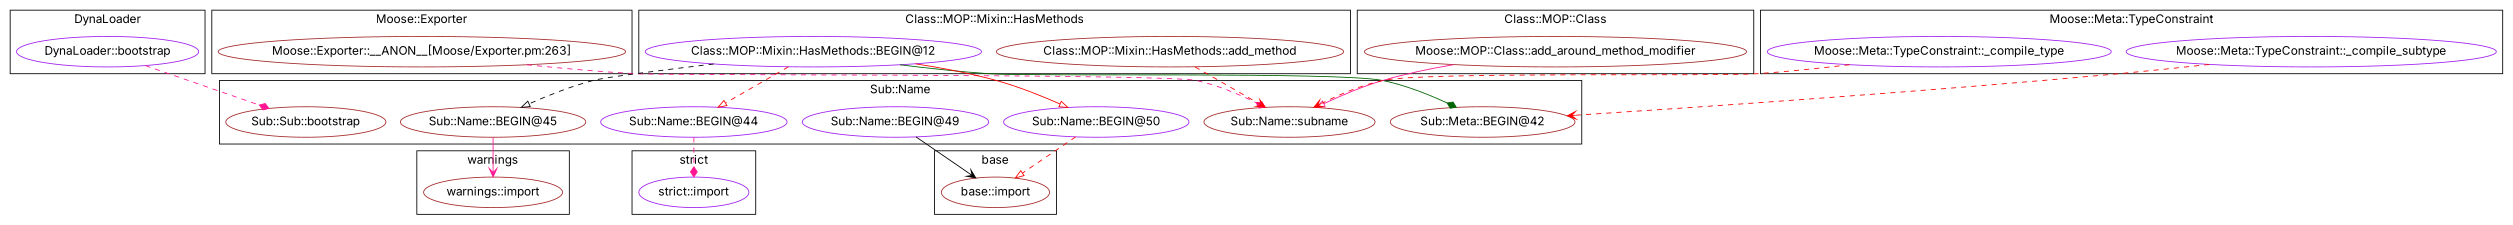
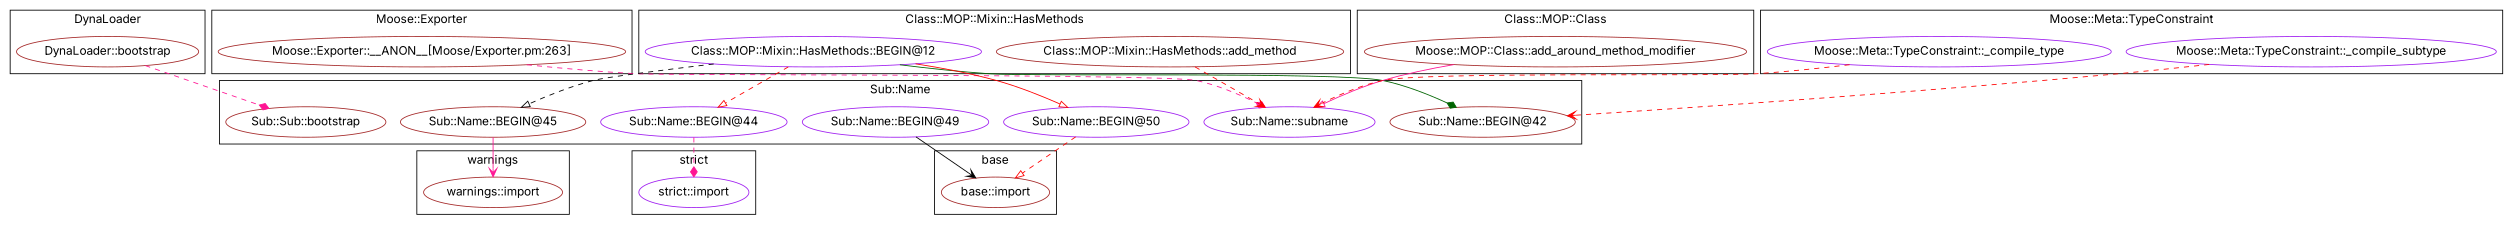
  digraph {
    fontname=Inter
    node [color=purple fontname=Inter]
    edge [arrowhead=vee color=red fontname=Inter style=dashed]
    "warnings::import" [color=brown]
-   "DynaLoader::bootstrap"
+   "DynaLoader::bootstrap" [color=brown]
    "Moose::Exporter::__ANON__[Moose/Exporter.pm:263]" [color=brown]
    "Class::MOP::Mixin::HasMethods::add_method" [color=brown]
    "Class::MOP::Mixin::HasMethods::BEGIN@12"
    "Sub::Name::BEGIN@45" [color=brown]
-   "Sub::Name::subname" [color=brown]
+   "Sub::Name::subname"
    "Sub::Name::BEGIN@44"
-   "Sub::Name::BEGIN@42" [color=brown label="Sub::Meta::BEGIN@42"]
+   "Sub::Name::BEGIN@42" [color=brown]
    n10 [color=brown label="Sub::Sub::bootstrap"]
    "Sub::Name::BEGIN@50"
    "Sub::Name::BEGIN@49"
    "base::import" [color=brown]
    "strict::import"
    n15 [color=brown label="Moose::MOP::Class::add_around_method_modifier"]
    "Moose::Meta::TypeConstraint::_compile_subtype"
    "Moose::Meta::TypeConstraint::_compile_type"
    subgraph cluster_1 {
      label=warnings
      "warnings::import"
    }
    subgraph cluster_2 {
      label=DynaLoader
      "DynaLoader::bootstrap"
    }
    subgraph cluster_3 {
      label="Moose::Exporter"
      "Moose::Exporter::__ANON__[Moose/Exporter.pm:263]"
    }
    subgraph cluster_4 {
      label="Class::MOP::Mixin::HasMethods"
      "Class::MOP::Mixin::HasMethods::add_method"
      "Class::MOP::Mixin::HasMethods::BEGIN@12"
    }
    subgraph cluster_5 {
      label="Sub::Name"
      "Sub::Name::BEGIN@45"
      "Sub::Name::subname"
      "Sub::Name::BEGIN@44"
      "Sub::Name::BEGIN@42"
      n10
      "Sub::Name::BEGIN@50"
      "Sub::Name::BEGIN@49"
    }
    subgraph cluster_6 {
      label=base
      "base::import"
    }
    subgraph cluster_7 {
      label="strict"
      "strict::import"
    }
    subgraph cluster_8 {
      label="Class::MOP::Class"
      n15
    }
    subgraph cluster_9 {
      label="Moose::Meta::TypeConstraint"
      "Moose::Meta::TypeConstraint::_compile_subtype"
      "Moose::Meta::TypeConstraint::_compile_type"
    }
    "DynaLoader::bootstrap" -> n10 [arrowhead=diamond color=deeppink]
    "Moose::Exporter::__ANON__[Moose/Exporter.pm:263]" -> "Sub::Name::subname" [arrowhead=diamond color=deeppink]
    "Class::MOP::Mixin::HasMethods::add_method" -> "Sub::Name::subname"
    "Class::MOP::Mixin::HasMethods::BEGIN@12" -> "Sub::Name::BEGIN@45" [arrowhead=onormal color=black]
    "Class::MOP::Mixin::HasMethods::BEGIN@12" -> "Sub::Name::BEGIN@44" [arrowhead=onormal]
    "Class::MOP::Mixin::HasMethods::BEGIN@12" -> "Sub::Name::BEGIN@42" [arrowhead=diamond color=darkgreen style=solid]
    "Class::MOP::Mixin::HasMethods::BEGIN@12" -> "Sub::Name::BEGIN@50" [arrowhead=onormal style=solid]
    "Sub::Name::BEGIN@45" -> "warnings::import" [color=deeppink style=solid]
    "Sub::Name::BEGIN@44" -> "strict::import" [arrowhead=diamond color=deeppink]
    "Sub::Name::BEGIN@50" -> "base::import" [arrowhead=onormal]
    "Sub::Name::BEGIN@49" -> "base::import" [color=black style=solid]
    n15 -> "Sub::Name::subname" [arrowhead=onormal color=deeppink style=solid]
    "Moose::Meta::TypeConstraint::_compile_subtype" -> "Sub::Name::BEGIN@42"
    "Moose::Meta::TypeConstraint::_compile_type" -> "Sub::Name::subname"
  }
